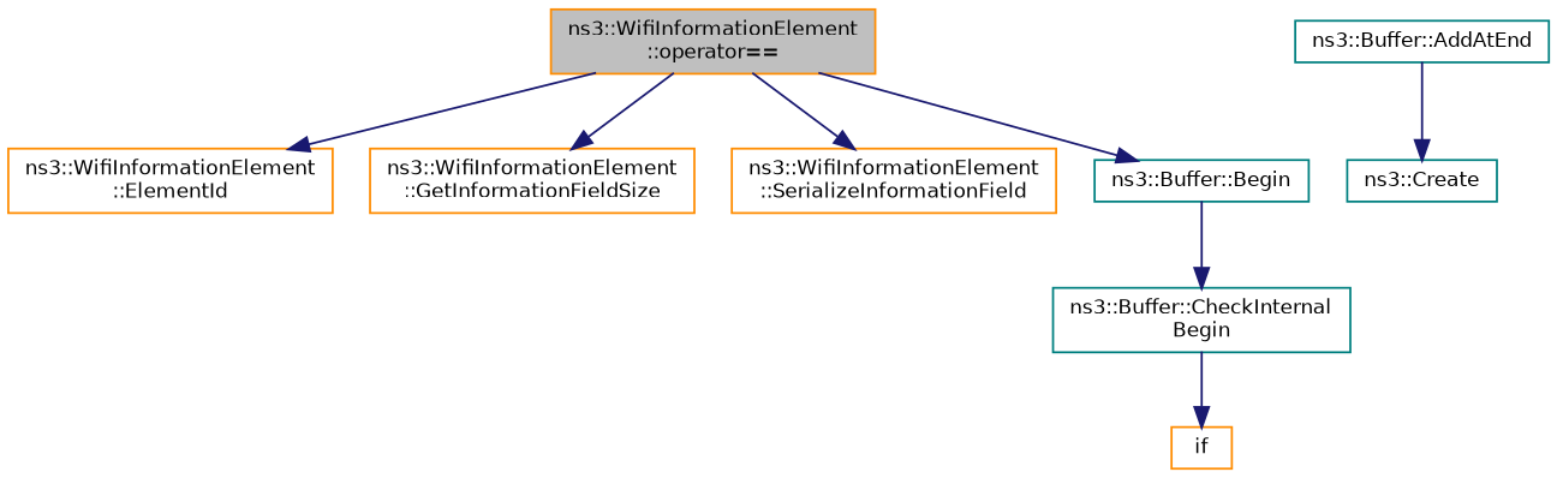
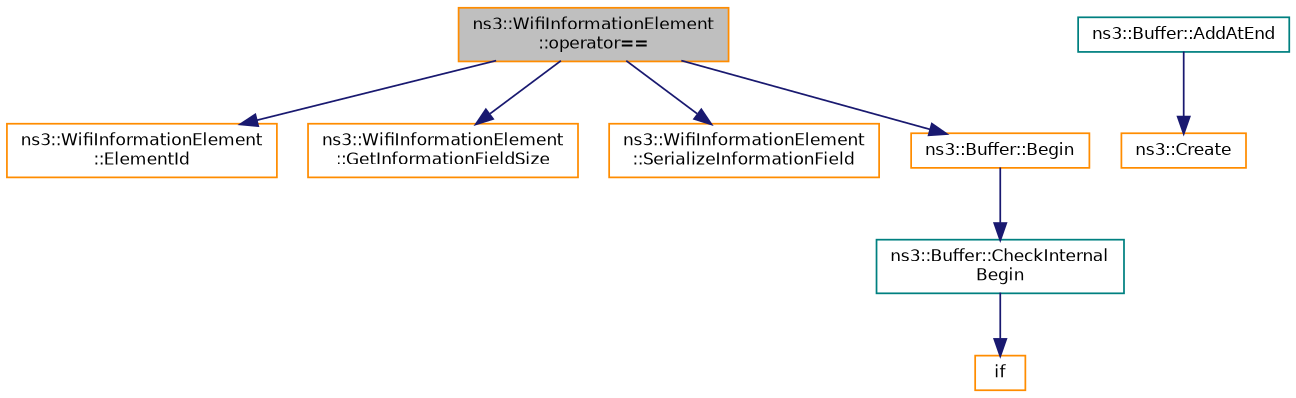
  digraph {
    rankdir=TB
    node [color=darkorange fillcolor=white fontname=Helvetica fontsize=10 shape=record style=filled]
    edge [color=midnightblue fontname=Helvetica fontsize=10 labelfontname=Helvetica labelfontsize=10 style=solid]
    n1 [fillcolor=grey75 fontcolor=black height=0.2 label="ns3::WifiInformationElement\l::operator==" width=0.4]
    n2 [height=0.2 label="ns3::WifiInformationElement\l::ElementId" width=0.4]
    n3 [height=0.2 label="ns3::WifiInformationElement\l::GetInformationFieldSize" width=0.4]
    n4 [height=0.2 label="ns3::WifiInformationElement\l::SerializeInformationField" width=0.4]
-   n5 [color=teal height=0.2 label="ns3::Buffer::Begin" width=0.4]
+   n5 [height=0.2 label="ns3::Buffer::Begin" width=0.4]
    n6 [color=teal height=0.2 label="ns3::Buffer::AddAtEnd" width=0.4]
-   n7 [color=teal height=0.2 label="ns3::Create" width=0.4]
+   n7 [height=0.2 label="ns3::Create" width=0.4]
    n8 [color=teal height=0.2 label="ns3::Buffer::CheckInternal\lBegin" width=0.4]
    n9 [height=0.2 label=if width=0.4]
    n1 -> n2
    n1 -> n3
    n1 -> n4
    n1 -> n5
    n5 -> n8
    n6 -> n7
    n8 -> n9
  }
